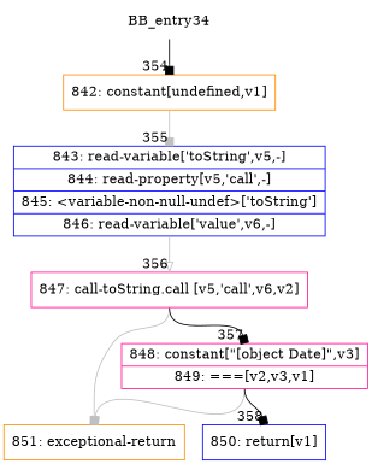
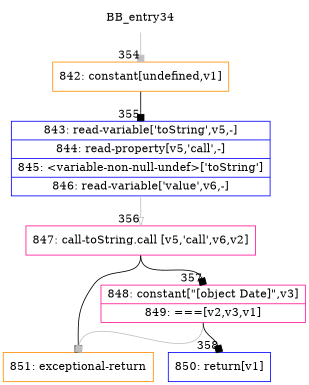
  digraph {
    rankdir=TD
    node [color=deeppink shape=record]
    edge [arrowhead=box headport=n tailport=s]
    BB_entry34 [shape=none]
    n2 [color=darkorange label="{842: constant[undefined,v1]}"]
    n3 [color=blue label="{843: read-variable['toString',v5,-]|844: read-property[v5,'call',-]|845: \<variable-non-null-undef\>['toString']|846: read-variable['value',v6,-]}"]
    n4 [label="{847: call-toString.call [v5,'call',v6,v2]}"]
    n5 [color=darkorange label="{851: exceptional-return}"]
    n6 [label="{848: constant[\"[object Date]\",v3]|849: ===[v2,v3,v1]}"]
    n7 [color=blue label="{850: return[v1]}"]
-   BB_entry34 -> n2 [headlabel="    354"]
-   n2 -> n3 [headlabel="      355" color=gray]
+   BB_entry34 -> n2 [headlabel="    354" color=gray]
+   n2 -> n3 [headlabel="      355"]
    n3 -> n4 [arrowhead=onormal color=gray headlabel="      356"]
-   n4 -> n5 [color=gray]
+   n4 -> n5 [color=black]
    n4 -> n6 [headlabel="      357"]
    n6 -> n5 [color=gray]
    n6 -> n7 [headlabel="      358"]
  }
